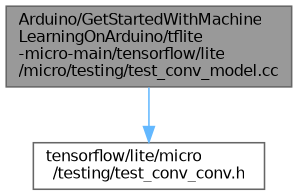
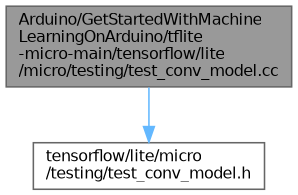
  digraph {
    node [fontname=Helvetica fontsize=10 shape=box style=filled]
    n1 [color=gray40 fillcolor=grey60 fontcolor=black height=0.2 label="Arduino/GetStartedWithMachine\lLearningOnArduino/tflite\l-micro-main/tensorflow/lite\l/micro/testing/test_conv_model.cc" width=0.4]
-   n2 [color=grey40 fillcolor=white height=0.2 label="tensorflow/lite/micro\l/testing/test_conv_conv.h" width=0.4]
+   n2 [color=grey40 fillcolor=white height=0.2 label="tensorflow/lite/micro\l/testing/test_conv_model.h" width=0.4]
    n1 -> n2 [color=steelblue1 fontname=Helvetica fontsize=10 labelfontname=Helvetica labelfontsize=10 style=solid]
  }
